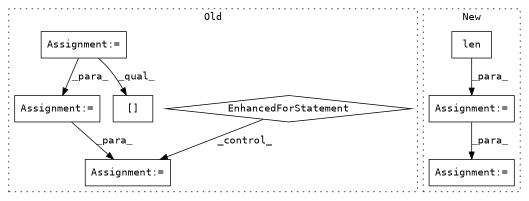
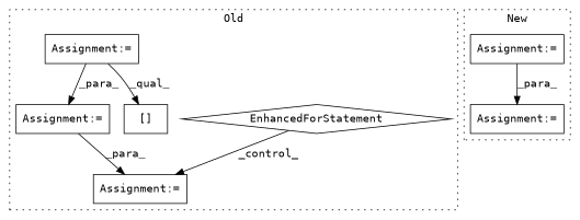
  digraph {
    fontname="DejaVu Sans Mono"
    node [a=7 fontname="DejaVu Sans Mono" l=1 s="2497,2590" shape=box]
    edge [fontname="DejaVu Sans Mono"]
    n1 [a=70 l="69,2" label=EnhancedForStatement shape=diamond]
    n2 [l="69,2" label="Assignment:="]
    n3 [label="Assignment:=" s=2611]
    n4 [label="Assignment:=" s=2461]
    n5 [a=2 l="6,1" label="[]" s="2790,2811"]
-   n6 [a=32 l="4,1" label=len s="2519,2524"]
    n7 [label="Assignment:=" s=2517]
    n8 [label="Assignment:=" s=2612]
    subgraph cluster_1 {
      label=Old
      style=dotted
      n1
      n2
      n3
      n4
      n5
    }
    subgraph cluster_2 {
      label=New
      style=dotted
-     n6
      n7
      n8
    }
    n1 -> n3 [label=_control_]
    n2 -> n3 [label=_para_]
    n4 -> n2 [label=_para_]
    n4 -> n5 [label=_qual_]
-   n6 -> n7 [label=_para_]
    n7 -> n8 [label=_para_]
  }
